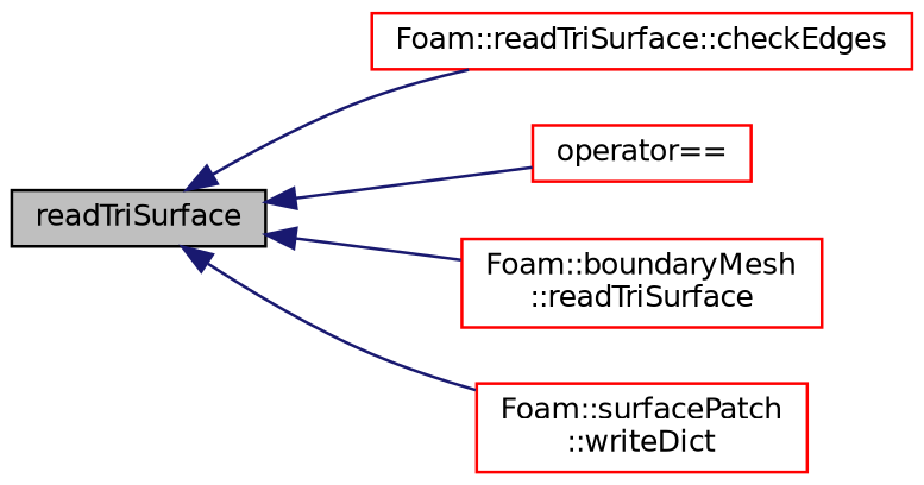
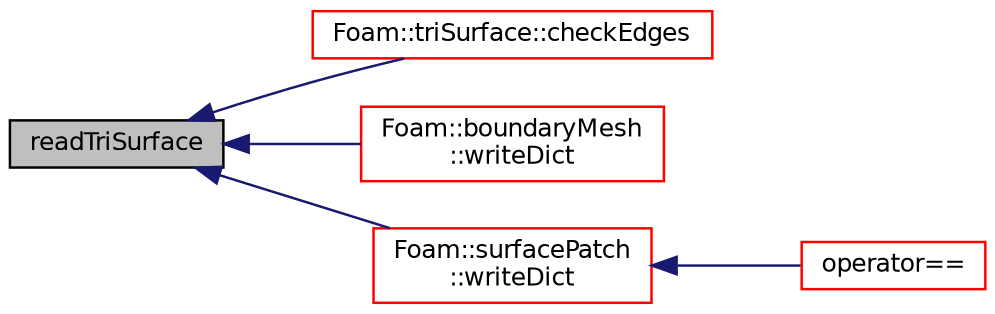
  digraph {
    rankdir=LR
    node [color=red fontname=Helvetica fontsize=10 shape=record]
    edge [color=midnightblue dir=back fontname=Helvetica fontsize=10 labelfontname=Helvetica labelfontsize=10 style=solid]
    n1 [color=black fillcolor=grey75 fontcolor=black height=0.2 label=readTriSurface style=filled width=0.4]
-   n2 [height=0.2 label="Foam::readTriSurface::checkEdges" width=0.4]
+   n2 [height=0.2 label="Foam::triSurface::checkEdges" width=0.4]
    n3 [height=0.2 label="operator==" width=0.4]
-   n4 [height=0.2 label="Foam::boundaryMesh\l::readTriSurface" width=0.4]
+   n4 [height=0.2 label="Foam::boundaryMesh\l::writeDict" width=0.4]
    n5 [height=0.2 label="Foam::surfacePatch\l::writeDict" width=0.4]
    n1 -> n2
-   n1 -> n3
+   n5 -> n3
    n1 -> n4
    n1 -> n5
  }
